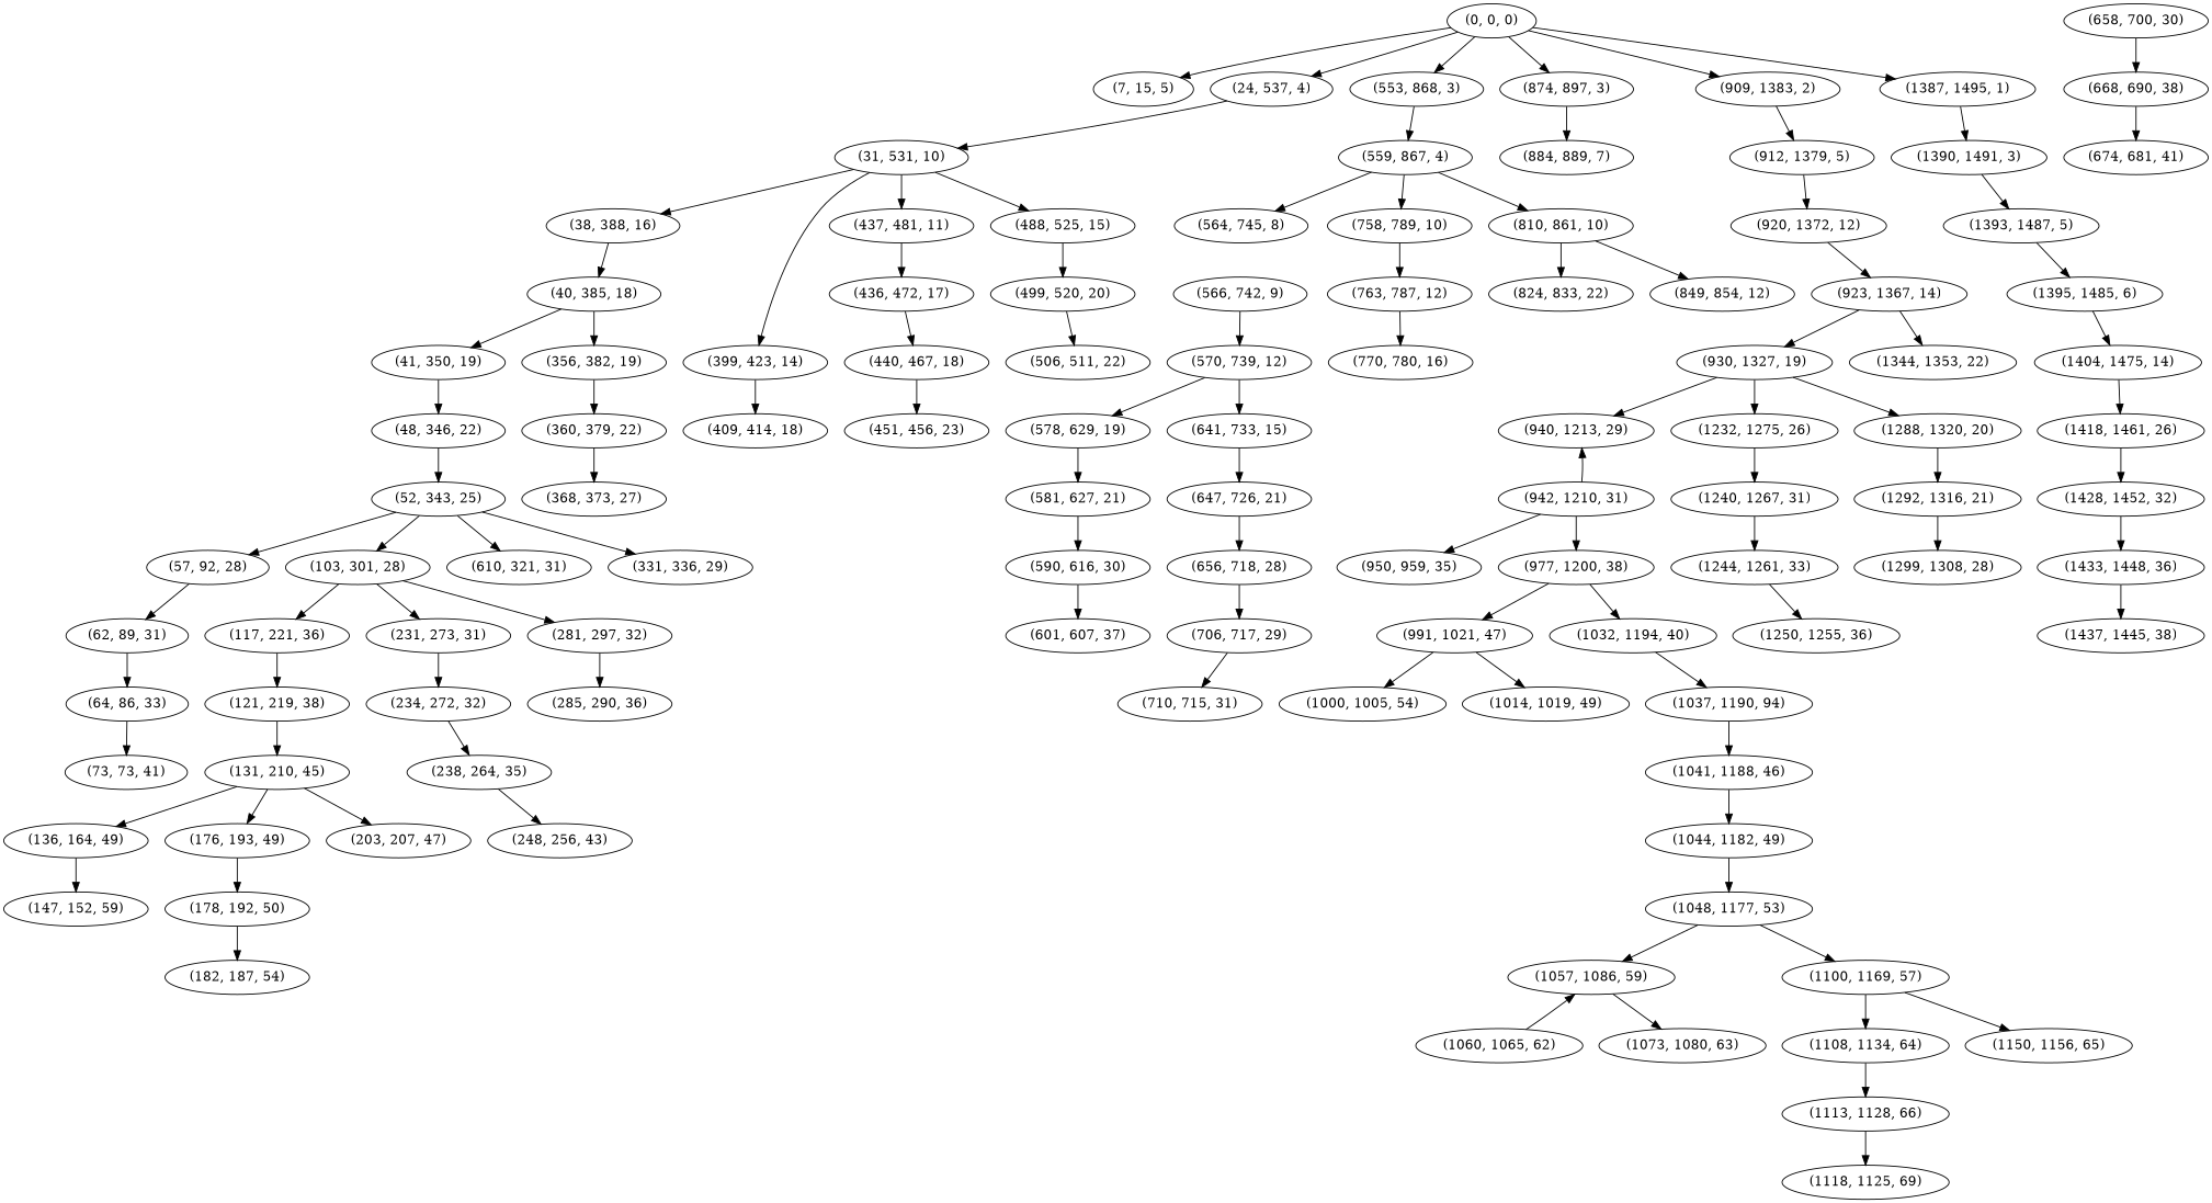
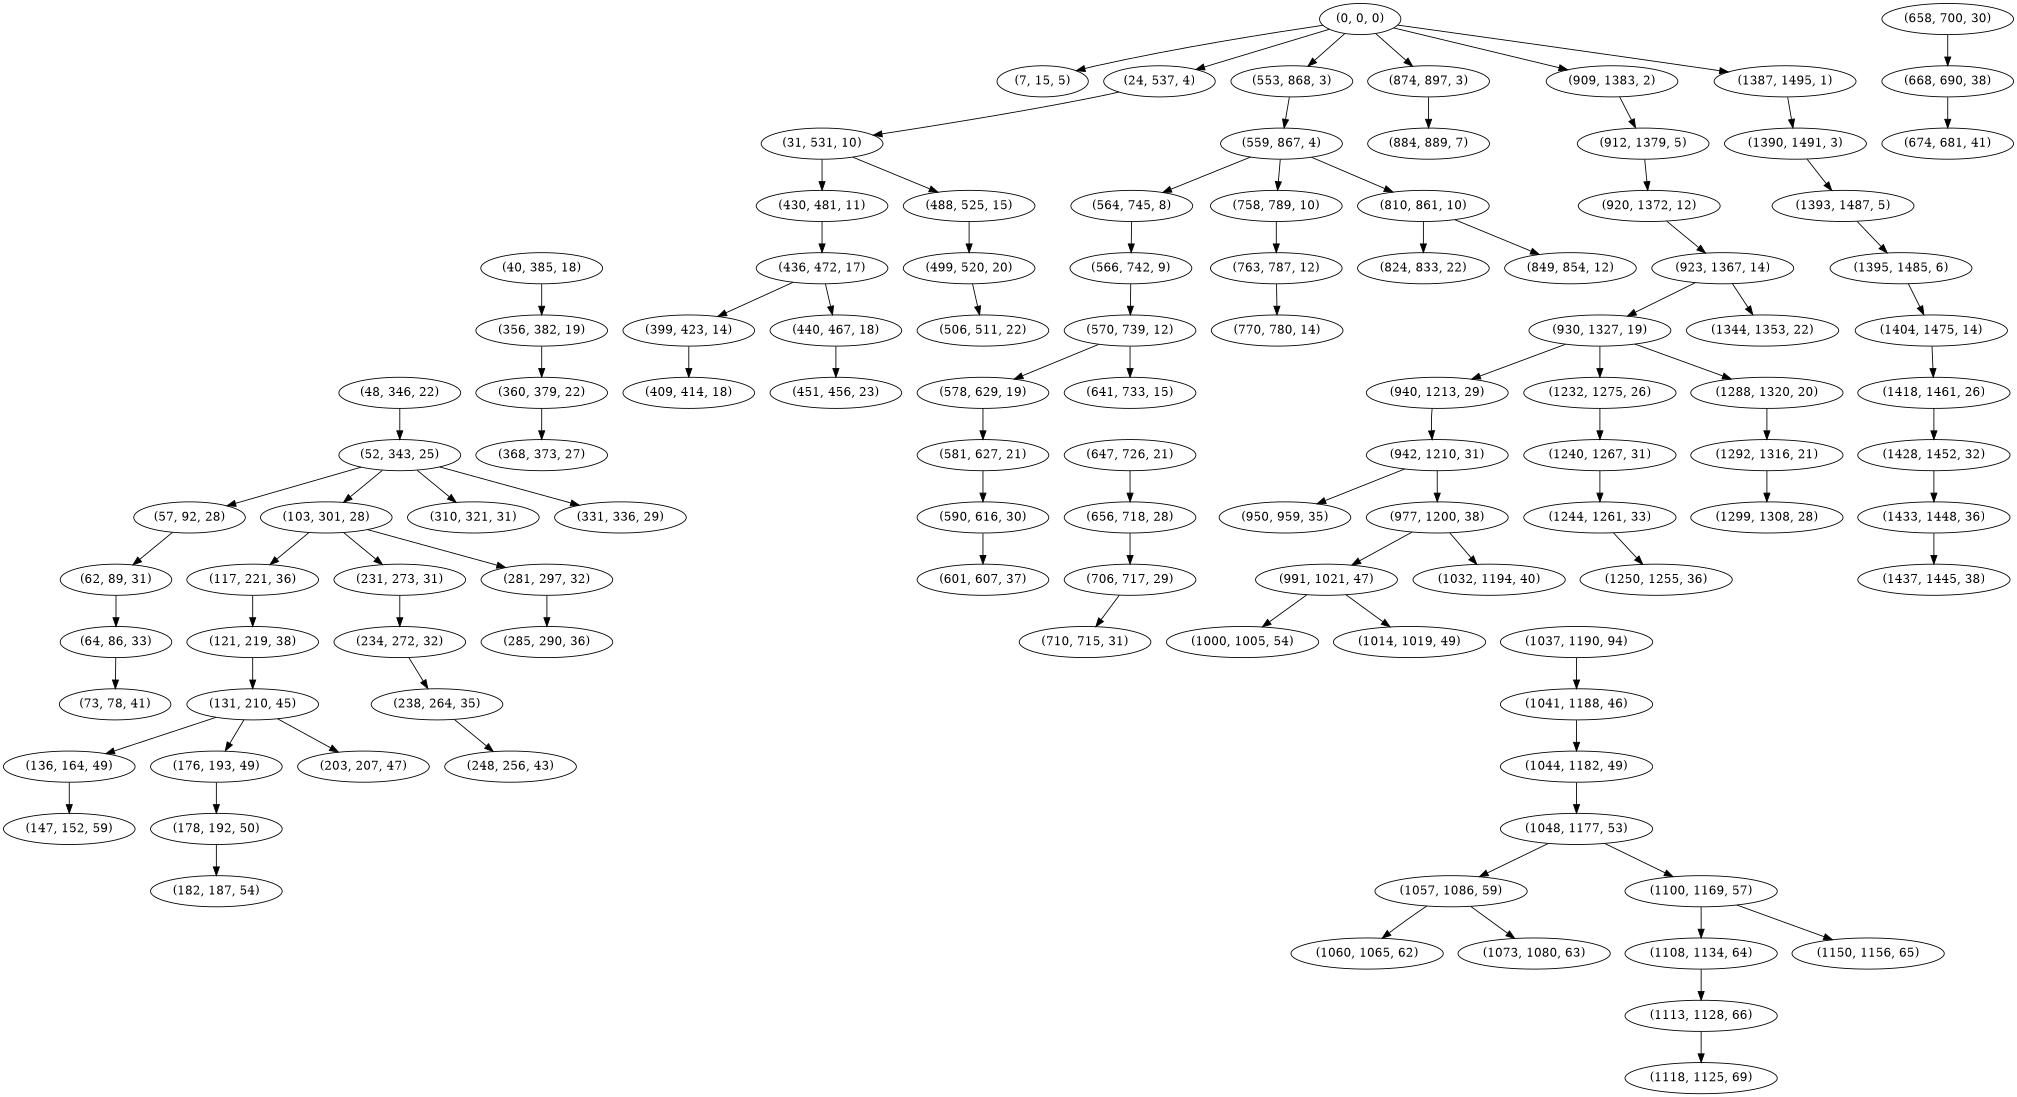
  digraph {
    "(0, 0, 0)"
    "(7, 15, 5)"
    "(24, 537, 4)"
    "(553, 868, 3)"
    "(874, 897, 3)"
    "(909, 1383, 2)"
    "(1387, 1495, 1)"
    "(31, 531, 10)"
    "(559, 867, 4)"
    "(884, 889, 7)"
    "(912, 1379, 5)"
    "(1390, 1491, 3)"
-   "(38, 388, 16)"
    "(399, 423, 14)"
-   "(430, 481, 11)" [label="(437, 481, 11)"]
+   "(430, 481, 11)"
    "(488, 525, 15)"
    "(40, 385, 18)"
    "(409, 414, 18)"
    "(436, 472, 17)"
    "(499, 520, 20)"
-   "(41, 350, 19)"
    "(356, 382, 19)"
    "(48, 346, 22)"
    "(360, 379, 22)"
    "(52, 343, 25)"
    "(57, 92, 28)"
    "(103, 301, 28)"
-   "(310, 321, 31)" [label="(610, 321, 31)"]
+   "(310, 321, 31)"
    "(331, 336, 29)"
    "(62, 89, 31)"
    "(117, 221, 36)"
    "(231, 273, 31)"
    "(281, 297, 32)"
    "(64, 86, 33)"
-   "(73, 78, 41)" [label="(73, 73, 41)"]
+   "(73, 78, 41)"
    "(121, 219, 38)"
    "(234, 272, 32)"
    "(285, 290, 36)"
    "(131, 210, 45)"
    "(136, 164, 49)"
    "(176, 193, 49)"
    "(203, 207, 47)"
    n43 [label="(147, 152, 59)"]
    "(178, 192, 50)"
    "(182, 187, 54)"
    "(238, 264, 35)"
    "(248, 256, 43)"
    "(368, 373, 27)"
    "(440, 467, 18)"
    "(451, 456, 23)"
    "(506, 511, 22)"
    "(564, 745, 8)"
    "(758, 789, 10)"
    "(810, 861, 10)"
    "(566, 742, 9)"
    "(763, 787, 12)"
    "(824, 833, 22)"
    "(849, 854, 12)"
    "(570, 739, 12)"
    "(578, 629, 19)"
    "(641, 733, 15)"
    "(581, 627, 21)"
    "(647, 726, 21)"
    "(590, 616, 30)"
    "(601, 607, 37)"
    "(656, 718, 28)"
    "(706, 717, 29)"
    "(658, 700, 30)"
    "(668, 690, 38)"
    "(710, 715, 31)"
    "(674, 681, 41)"
-   "(770, 780, 16)"
+   "(770, 780, 16)" [label="(770, 780, 14)"]
    "(920, 1372, 12)"
    "(923, 1367, 14)"
    "(930, 1327, 19)"
    "(1344, 1353, 22)"
    "(940, 1213, 29)"
    "(1232, 1275, 26)"
    "(1288, 1320, 20)"
    "(942, 1210, 31)"
    "(1240, 1267, 31)"
    "(1292, 1316, 21)"
    "(950, 959, 35)"
    "(977, 1200, 38)"
    "(991, 1021, 47)"
    "(1032, 1194, 40)"
    "(1000, 1005, 54)"
    "(1014, 1019, 49)"
    n89 [label="(1037, 1190, 94)"]
    "(1041, 1188, 46)"
    "(1044, 1182, 49)"
    "(1048, 1177, 53)"
    "(1057, 1086, 59)"
    "(1100, 1169, 57)"
    "(1060, 1065, 62)"
    "(1073, 1080, 63)"
    "(1108, 1134, 64)"
    "(1150, 1156, 65)"
    "(1113, 1128, 66)"
    "(1118, 1125, 69)"
    "(1244, 1261, 33)"
    "(1250, 1255, 36)"
    "(1299, 1308, 28)"
    "(1393, 1487, 5)"
    "(1395, 1485, 6)"
    "(1404, 1475, 14)"
    "(1418, 1461, 26)"
    "(1428, 1452, 32)"
    "(1433, 1448, 36)"
    "(1437, 1445, 38)"
    "(0, 0, 0)" -> "(7, 15, 5)"
    "(0, 0, 0)" -> "(24, 537, 4)"
    "(0, 0, 0)" -> "(553, 868, 3)"
    "(0, 0, 0)" -> "(874, 897, 3)"
    "(0, 0, 0)" -> "(909, 1383, 2)"
    "(0, 0, 0)" -> "(1387, 1495, 1)"
    "(24, 537, 4)" -> "(31, 531, 10)"
    "(553, 868, 3)" -> "(559, 867, 4)"
    "(874, 897, 3)" -> "(884, 889, 7)"
    "(909, 1383, 2)" -> "(912, 1379, 5)"
    "(1387, 1495, 1)" -> "(1390, 1491, 3)"
-   "(31, 531, 10)" -> "(38, 388, 16)"
-   "(31, 531, 10)" -> "(399, 423, 14)"
+   "(436, 472, 17)" -> "(399, 423, 14)"
    "(31, 531, 10)" -> "(430, 481, 11)"
    "(31, 531, 10)" -> "(488, 525, 15)"
    "(559, 867, 4)" -> "(564, 745, 8)"
    "(559, 867, 4)" -> "(758, 789, 10)"
    "(559, 867, 4)" -> "(810, 861, 10)"
    "(912, 1379, 5)" -> "(920, 1372, 12)"
    "(1390, 1491, 3)" -> "(1393, 1487, 5)"
-   "(38, 388, 16)" -> "(40, 385, 18)"
    "(399, 423, 14)" -> "(409, 414, 18)"
    "(430, 481, 11)" -> "(436, 472, 17)"
    "(488, 525, 15)" -> "(499, 520, 20)"
-   "(40, 385, 18)" -> "(41, 350, 19)"
    "(40, 385, 18)" -> "(356, 382, 19)"
    "(436, 472, 17)" -> "(440, 467, 18)"
    "(499, 520, 20)" -> "(506, 511, 22)"
-   "(41, 350, 19)" -> "(48, 346, 22)"
    "(356, 382, 19)" -> "(360, 379, 22)"
    "(48, 346, 22)" -> "(52, 343, 25)"
    "(360, 379, 22)" -> "(368, 373, 27)"
    "(52, 343, 25)" -> "(57, 92, 28)"
    "(52, 343, 25)" -> "(103, 301, 28)"
    "(52, 343, 25)" -> "(310, 321, 31)"
    "(52, 343, 25)" -> "(331, 336, 29)"
    "(57, 92, 28)" -> "(62, 89, 31)"
    "(103, 301, 28)" -> "(117, 221, 36)"
    "(103, 301, 28)" -> "(231, 273, 31)"
    "(103, 301, 28)" -> "(281, 297, 32)"
    "(62, 89, 31)" -> "(64, 86, 33)"
    "(117, 221, 36)" -> "(121, 219, 38)"
    "(231, 273, 31)" -> "(234, 272, 32)"
    "(281, 297, 32)" -> "(285, 290, 36)"
    "(64, 86, 33)" -> "(73, 78, 41)"
    "(121, 219, 38)" -> "(131, 210, 45)"
    "(234, 272, 32)" -> "(238, 264, 35)"
    "(131, 210, 45)" -> "(136, 164, 49)"
    "(131, 210, 45)" -> "(176, 193, 49)"
    "(131, 210, 45)" -> "(203, 207, 47)"
    "(136, 164, 49)" -> n43
    "(176, 193, 49)" -> "(178, 192, 50)"
    "(178, 192, 50)" -> "(182, 187, 54)"
    "(238, 264, 35)" -> "(248, 256, 43)"
    "(440, 467, 18)" -> "(451, 456, 23)"
+   "(564, 745, 8)" -> "(566, 742, 9)"
    "(758, 789, 10)" -> "(763, 787, 12)"
    "(810, 861, 10)" -> "(824, 833, 22)"
    "(810, 861, 10)" -> "(849, 854, 12)"
    "(566, 742, 9)" -> "(570, 739, 12)"
    "(763, 787, 12)" -> "(770, 780, 16)"
    "(570, 739, 12)" -> "(578, 629, 19)"
    "(570, 739, 12)" -> "(641, 733, 15)"
    "(578, 629, 19)" -> "(581, 627, 21)"
-   "(641, 733, 15)" -> "(647, 726, 21)"
    "(581, 627, 21)" -> "(590, 616, 30)"
    "(647, 726, 21)" -> "(656, 718, 28)"
    "(590, 616, 30)" -> "(601, 607, 37)"
    "(656, 718, 28)" -> "(706, 717, 29)"
    "(706, 717, 29)" -> "(710, 715, 31)"
    "(658, 700, 30)" -> "(668, 690, 38)"
    "(668, 690, 38)" -> "(674, 681, 41)"
    "(920, 1372, 12)" -> "(923, 1367, 14)"
    "(923, 1367, 14)" -> "(930, 1327, 19)"
    "(923, 1367, 14)" -> "(1344, 1353, 22)"
    "(930, 1327, 19)" -> "(940, 1213, 29)"
    "(930, 1327, 19)" -> "(1232, 1275, 26)"
    "(930, 1327, 19)" -> "(1288, 1320, 20)"
-   "(942, 1210, 31)" -> "(940, 1213, 29)"
+   "(940, 1213, 29)" -> "(942, 1210, 31)"
    "(1232, 1275, 26)" -> "(1240, 1267, 31)"
    "(1288, 1320, 20)" -> "(1292, 1316, 21)"
    "(942, 1210, 31)" -> "(950, 959, 35)"
    "(942, 1210, 31)" -> "(977, 1200, 38)"
    "(1240, 1267, 31)" -> "(1244, 1261, 33)"
    "(1292, 1316, 21)" -> "(1299, 1308, 28)"
    "(977, 1200, 38)" -> "(991, 1021, 47)"
    "(977, 1200, 38)" -> "(1032, 1194, 40)"
    "(991, 1021, 47)" -> "(1000, 1005, 54)"
    "(991, 1021, 47)" -> "(1014, 1019, 49)"
-   "(1032, 1194, 40)" -> n89
    n89 -> "(1041, 1188, 46)"
    "(1041, 1188, 46)" -> "(1044, 1182, 49)"
    "(1044, 1182, 49)" -> "(1048, 1177, 53)"
    "(1048, 1177, 53)" -> "(1057, 1086, 59)"
    "(1048, 1177, 53)" -> "(1100, 1169, 57)"
-   "(1060, 1065, 62)" -> "(1057, 1086, 59)"
+   "(1057, 1086, 59)" -> "(1060, 1065, 62)"
    "(1057, 1086, 59)" -> "(1073, 1080, 63)"
    "(1100, 1169, 57)" -> "(1108, 1134, 64)"
    "(1100, 1169, 57)" -> "(1150, 1156, 65)"
    "(1108, 1134, 64)" -> "(1113, 1128, 66)"
    "(1113, 1128, 66)" -> "(1118, 1125, 69)"
    "(1244, 1261, 33)" -> "(1250, 1255, 36)"
    "(1393, 1487, 5)" -> "(1395, 1485, 6)"
    "(1395, 1485, 6)" -> "(1404, 1475, 14)"
    "(1404, 1475, 14)" -> "(1418, 1461, 26)"
    "(1418, 1461, 26)" -> "(1428, 1452, 32)"
    "(1428, 1452, 32)" -> "(1433, 1448, 36)"
    "(1433, 1448, 36)" -> "(1437, 1445, 38)"
  }
